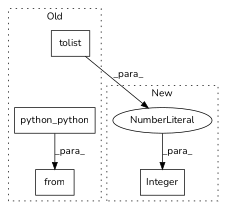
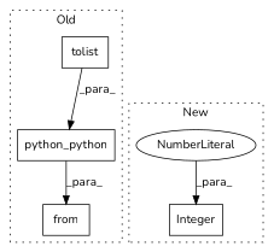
  digraph {
    fontname=Nunito
    node [a=32 fontname=Nunito shape=box]
    edge [fontname=Nunito]
    n1 [l=8 label=tolist s=20029]
    n2 [a=41 l=7 label=from s=19983]
    n3 [l="12,1" label=python_python s="19990,20037"]
    n4 [l="8,1" label=Integer s="20322,20331"]
    n5 [a=34 l=1 label=NumberLiteral s=20330 shape=ellipse]
    subgraph cluster_1 {
      label=Old
      style=dotted
      n1
      n2
      n3
    }
    subgraph cluster_2 {
      label=New
      style=dotted
      n4
      n5
    }
-   n1 -> n5 [label=_para_]
+   n1 -> n3 [label=_para_]
    n3 -> n2 [label=_para_]
    n5 -> n4 [label=_para_]
  }
